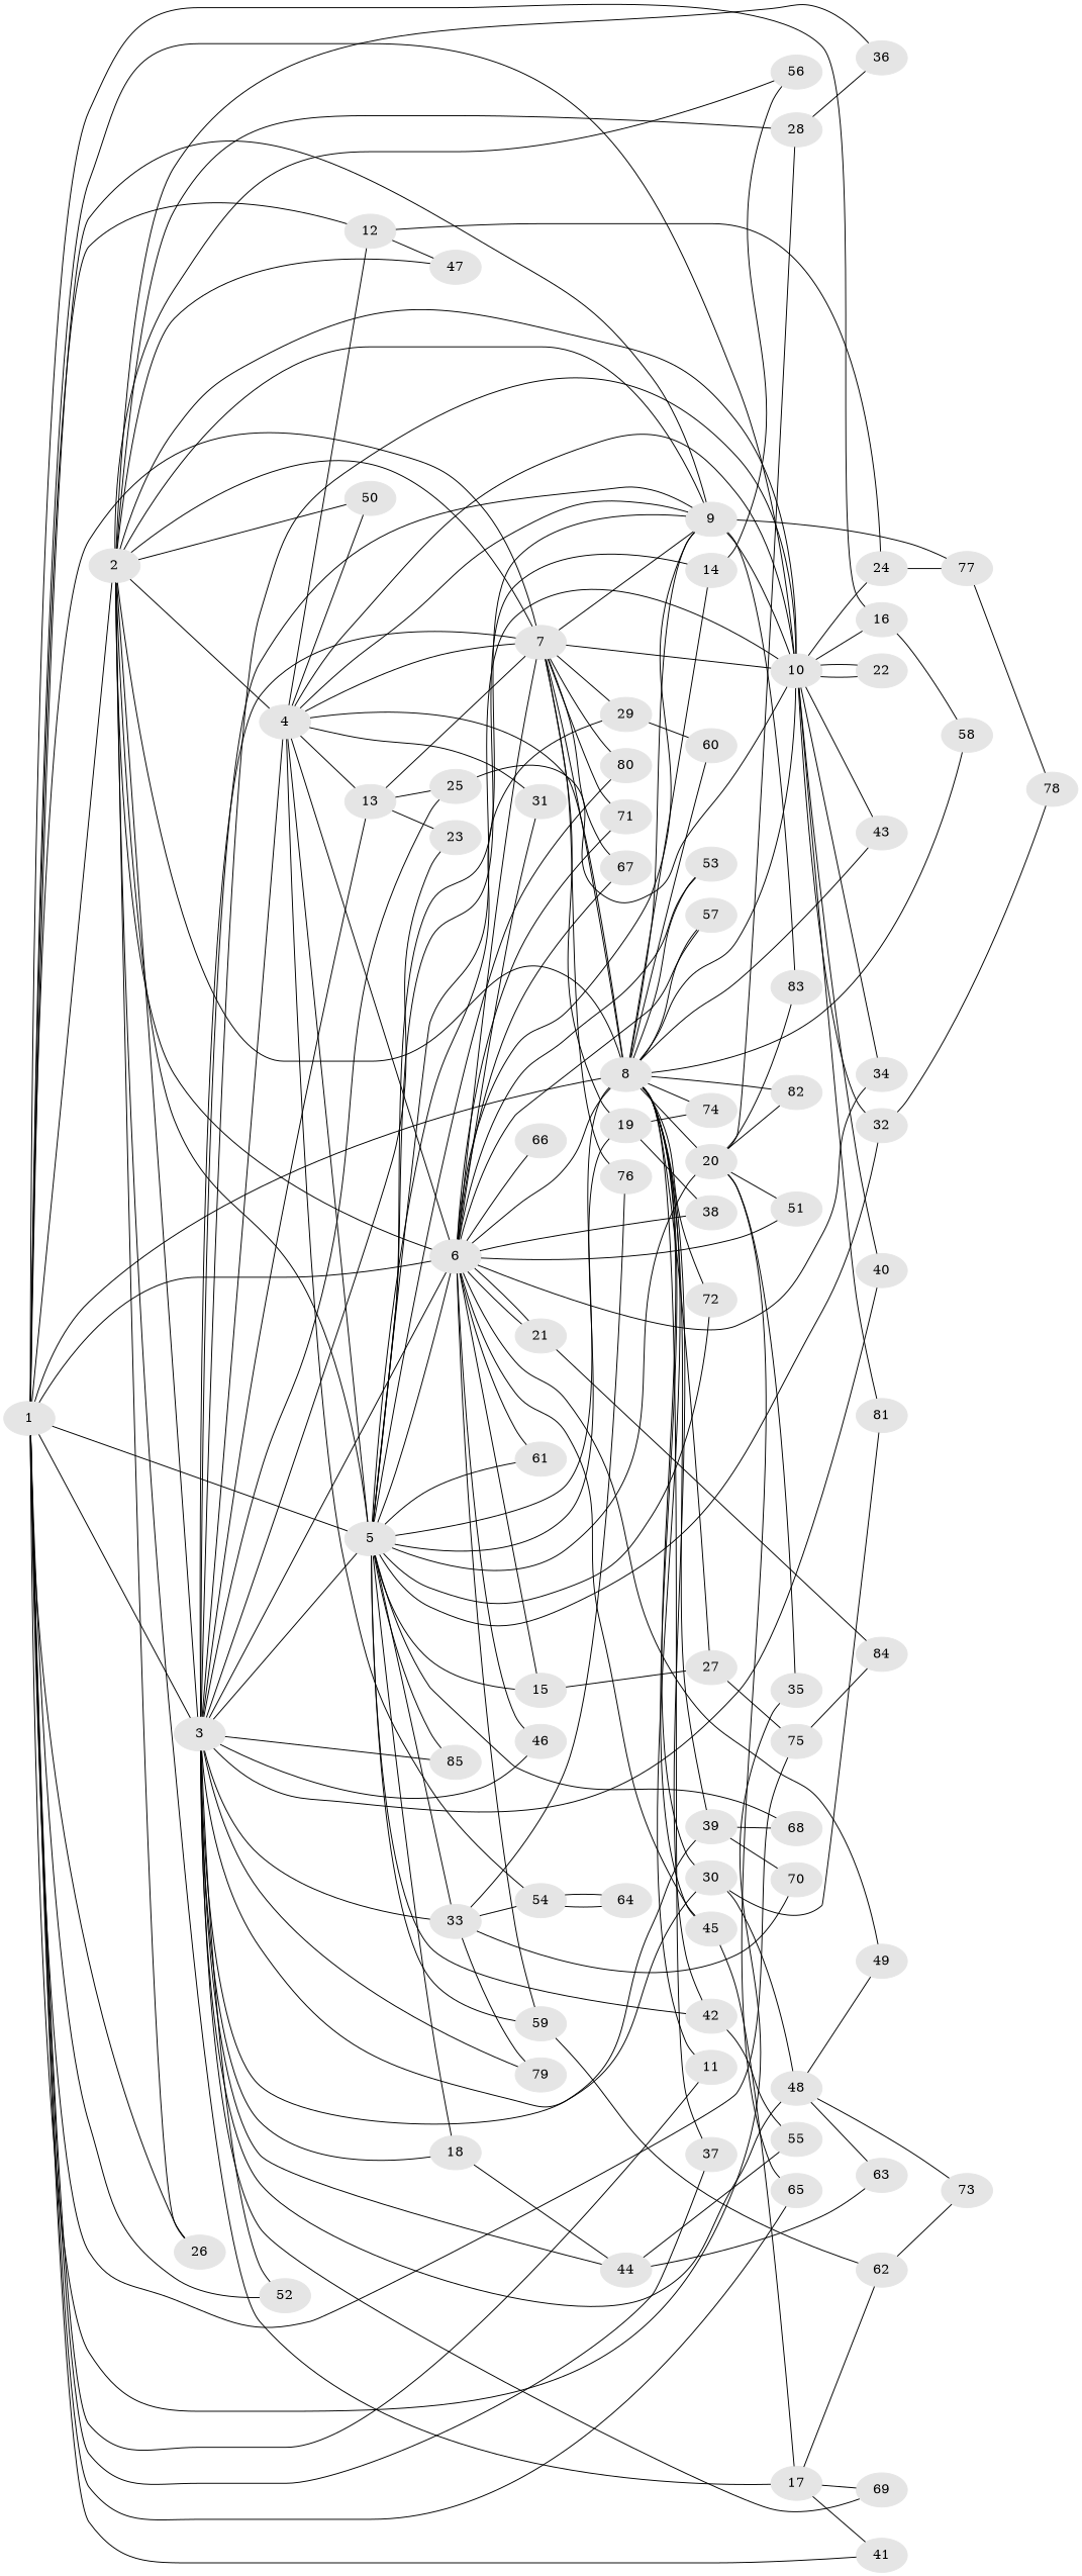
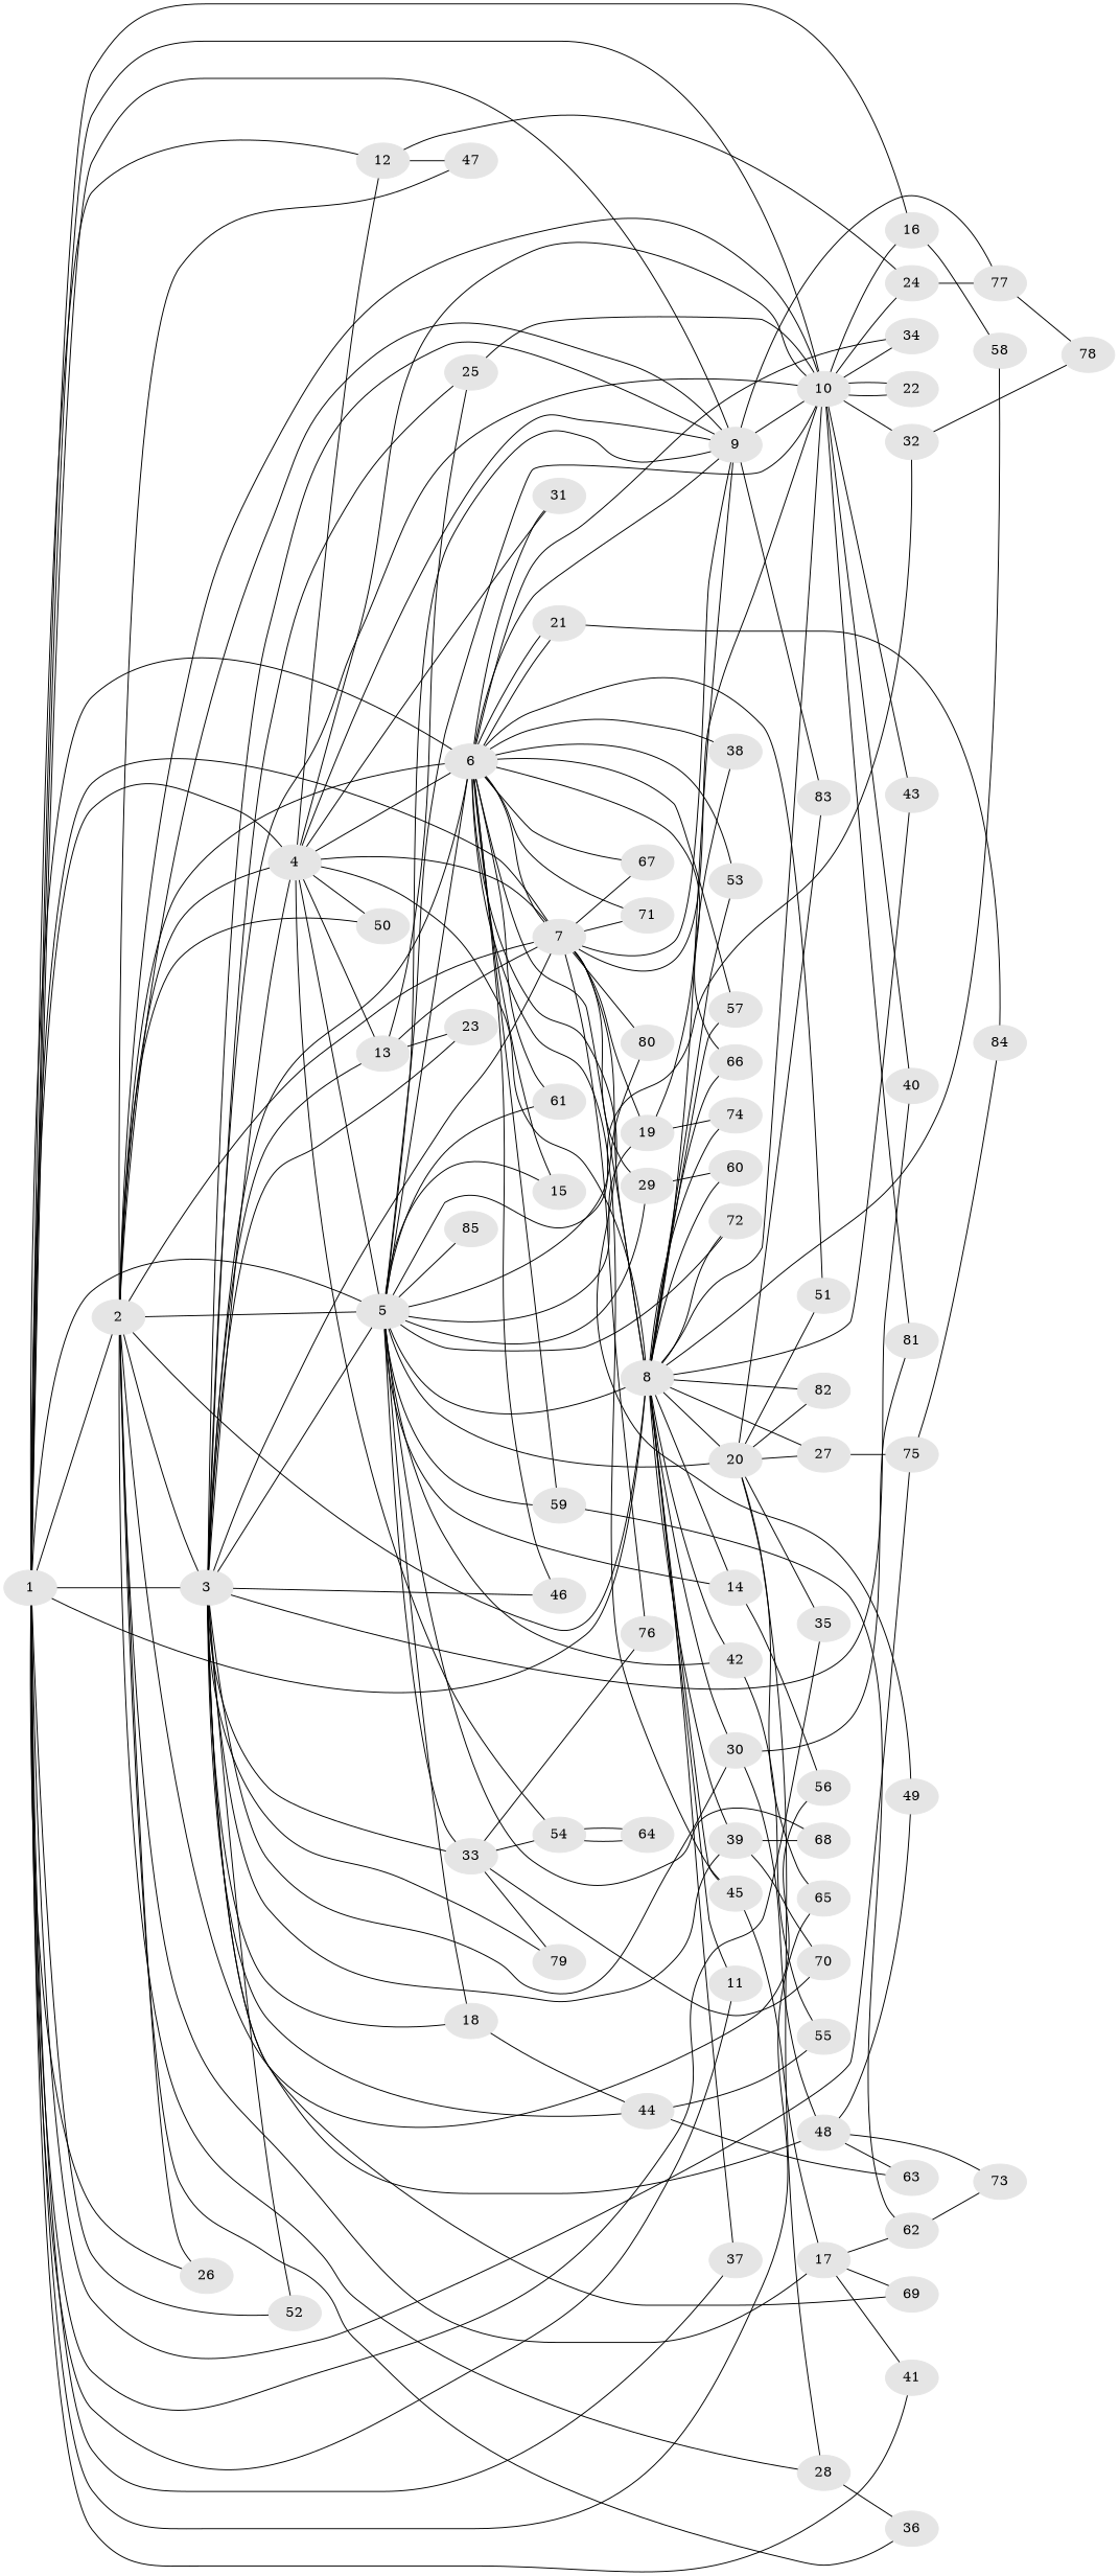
  graph {
    rankdir=LR
    node [color=gray90 style=filled]
    1
    2
    3
    4
    5
    6
    7
    8
    9
    10
    11
    12
    16
    26
    35
    37
    41
    52
    65
    75
    17
    28
    36
    47
    50
    56
    13
    18
    23
    25
    30
    33
    39
    40
    44
    46
    48
    69
    79
    85
    31
    54
    14
    15
    19
    20
    29
    32
    42
    59
    61
    68
    72
    80
    21
    34
    38
    45
    49
    51
    53
    57
    66
    67
    71
    76
    27
    43
    58
    60
    74
    82
    77
    83
    22
    24
    81
    84
    62
    70
    55
    63
    73
    64
    78
    1 -- 2
    1 -- 3
+   1 -- 4
    1 -- 5
    1 -- 6
    1 -- 7
    1 -- 8
    1 -- 9
    1 -- 10
    1 -- 11
    1 -- 12
    1 -- 16
    1 -- 26
    1 -- 35
    1 -- 37
    1 -- 41
    1 -- 52
    1 -- 65
    1 -- 75
    2 -- 3
    2 -- 4
    2 -- 5
    2 -- 6
    2 -- 7
    2 -- 8
    2 -- 9
    2 -- 10
    2 -- 26
    2 -- 17
    2 -- 28
    2 -- 36
    2 -- 47
    2 -- 50
    2 -- 56
    3 -- 4
    3 -- 5
    3 -- 6
    3 -- 7
    3 -- 9
    3 -- 10
    3 -- 52
    3 -- 13
    3 -- 18
    3 -- 23
    3 -- 25
    3 -- 30
    3 -- 33
    3 -- 39
    3 -- 40
    3 -- 44
    3 -- 46
    3 -- 48
    3 -- 69
    3 -- 79
-   3 -- 85
    4 -- 5
    4 -- 6
    4 -- 7
    4 -- 8
    4 -- 9
    4 -- 10
    4 -- 12
    4 -- 50
    4 -- 13
    4 -- 31
    4 -- 54
    5 -- 6
    5 -- 8
    5 -- 9
    5 -- 10
    5 -- 18
    5 -- 33
    5 -- 85
    5 -- 14
    5 -- 15
    5 -- 19
    5 -- 20
    5 -- 29
    5 -- 32
    5 -- 42
    5 -- 59
    5 -- 61
    5 -- 68
    5 -- 72
    5 -- 80
    6 -- 7
    6 -- 8
    6 -- 9
    6 -- 46
    6 -- 31
    6 -- 15
    6 -- 59
    6 -- 61
    6 -- 21
    6 -- 21
    6 -- 34
    6 -- 38
    6 -- 45
    6 -- 49
    6 -- 51
    6 -- 53
    6 -- 57
    6 -- 66
    6 -- 67
    6 -- 71
    7 -- 8
    7 -- 9
    7 -- 10
    7 -- 19
    7 -- 29
    7 -- 80
    7 -- 67
    7 -- 71
    7 -- 76
    8 -- 9
    8 -- 10
    8 -- 11
    8 -- 37
    8 -- 30
    8 -- 39
    8 -- 14
    8 -- 20
    8 -- 42
    8 -- 72
    8 -- 45
    8 -- 53
    8 -- 57
+   8 -- 66
    8 -- 27
    8 -- 43
    8 -- 58
    8 -- 60
    8 -- 74
    8 -- 82
    9 -- 10
    9 -- 77
    9 -- 83
    10 -- 16
    10 -- 40
    10 -- 32
    10 -- 34
    10 -- 43
    10 -- 22
    10 -- 22
    10 -- 24
    10 -- 81
    12 -- 47
    12 -- 24
    16 -- 58
    75 -- 84
    17 -- 41
    17 -- 69
    17 -- 62
    28 -- 36
    13 -- 7
    13 -- 23
    13 -- 25
    18 -- 44
    25 -- 10
    30 -- 48
    30 -- 81
    33 -- 79
    33 -- 54
    33 -- 76
    33 -- 70
    39 -- 68
    39 -- 70
    44 -- 55
    44 -- 63
    48 -- 49
    48 -- 63
    48 -- 73
    54 -- 64
    54 -- 64
    14 -- 56
-   15 -- 27
+   20 -- 27
    19 -- 38
    19 -- 74
    20 -- 35
    20 -- 65
    20 -- 28
    20 -- 51
    20 -- 82
    20 -- 83
    29 -- 60
    32 -- 78
    42 -- 55
    59 -- 62
    21 -- 84
    45 -- 17
    27 -- 75
    77 -- 78
    24 -- 77
    62 -- 73
  }
